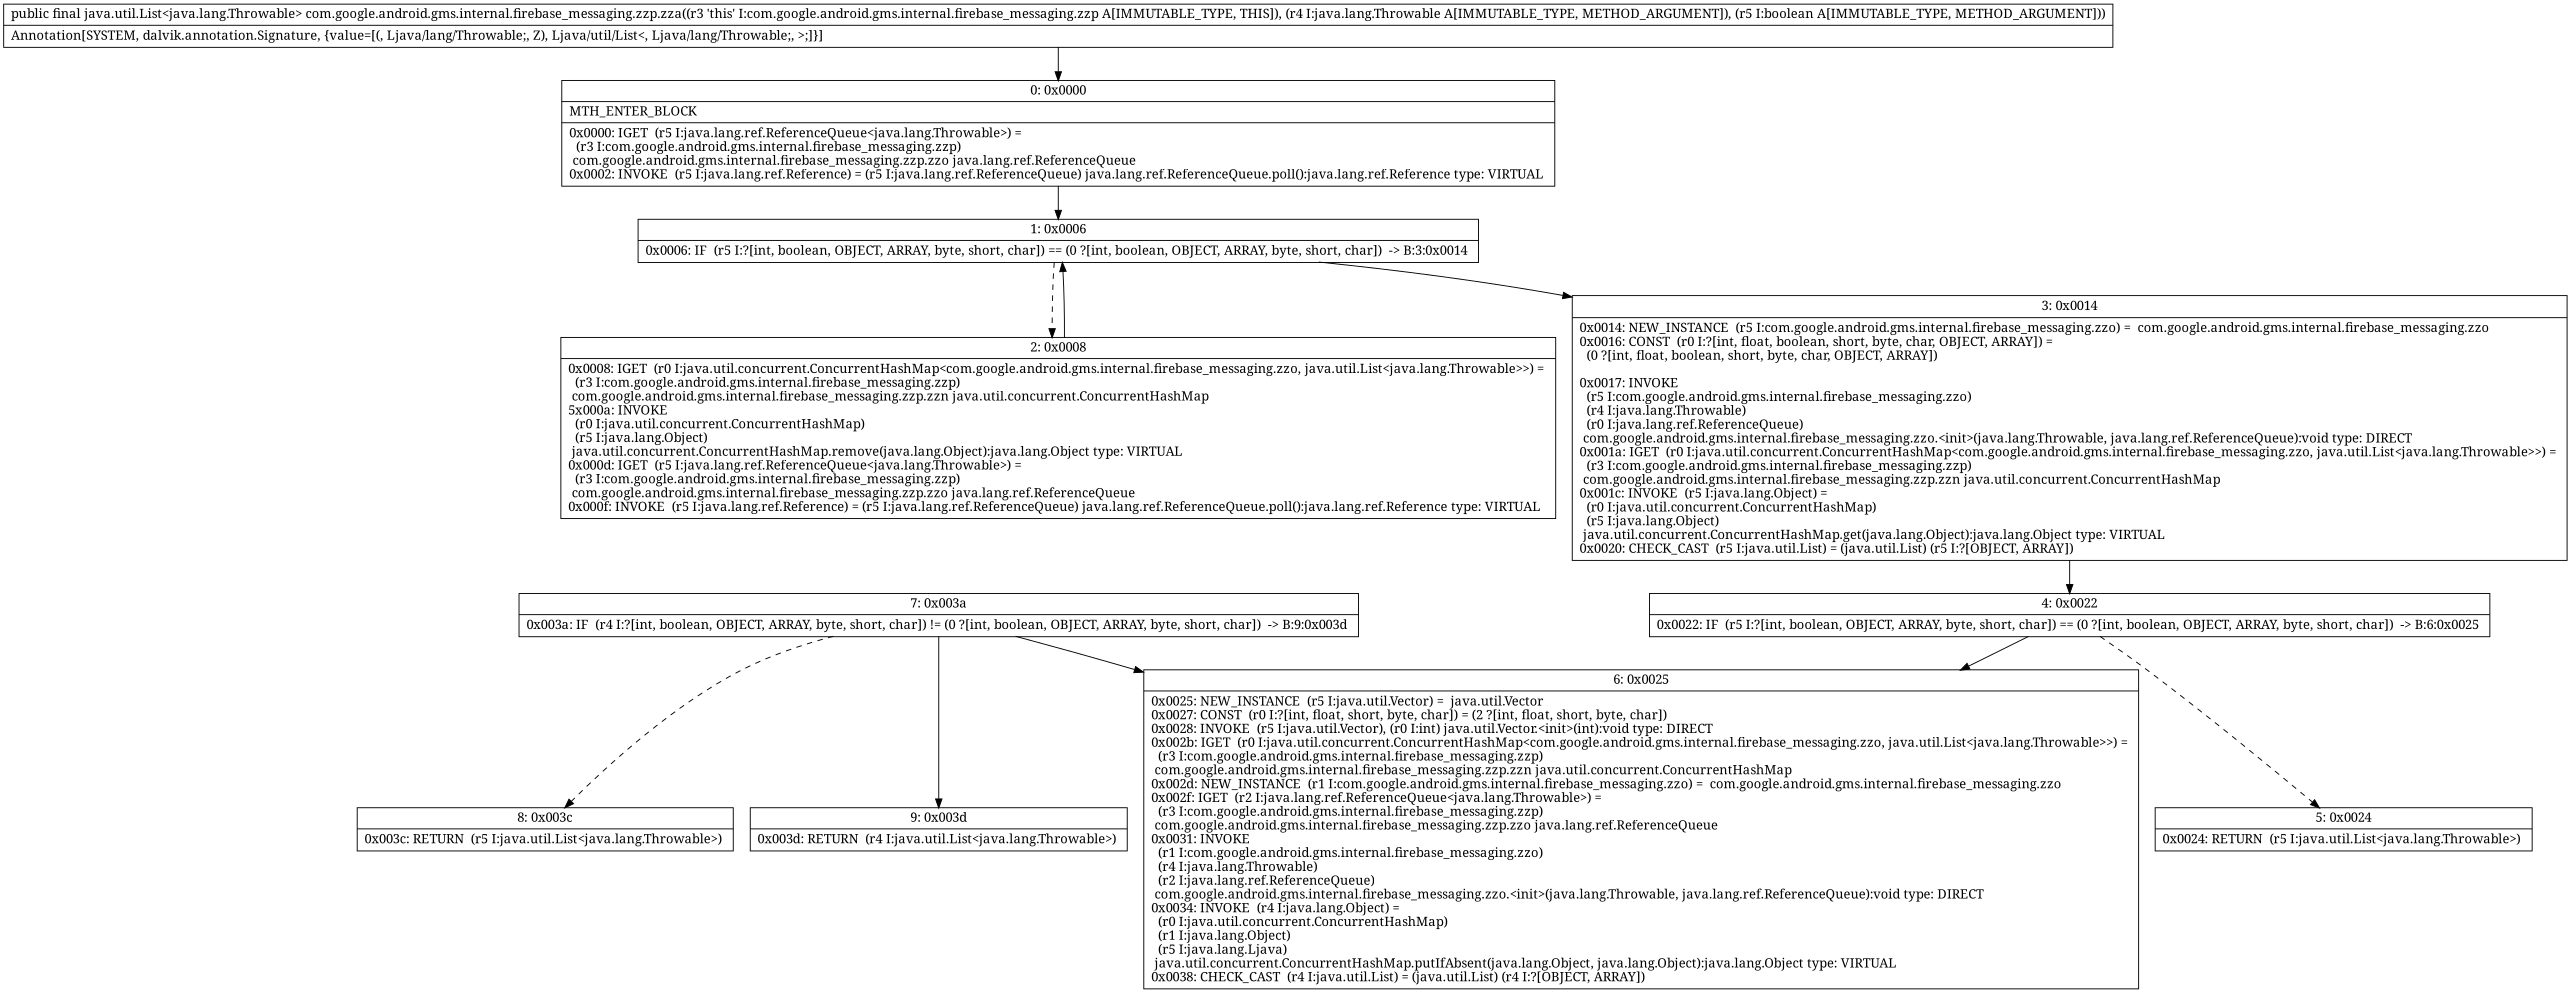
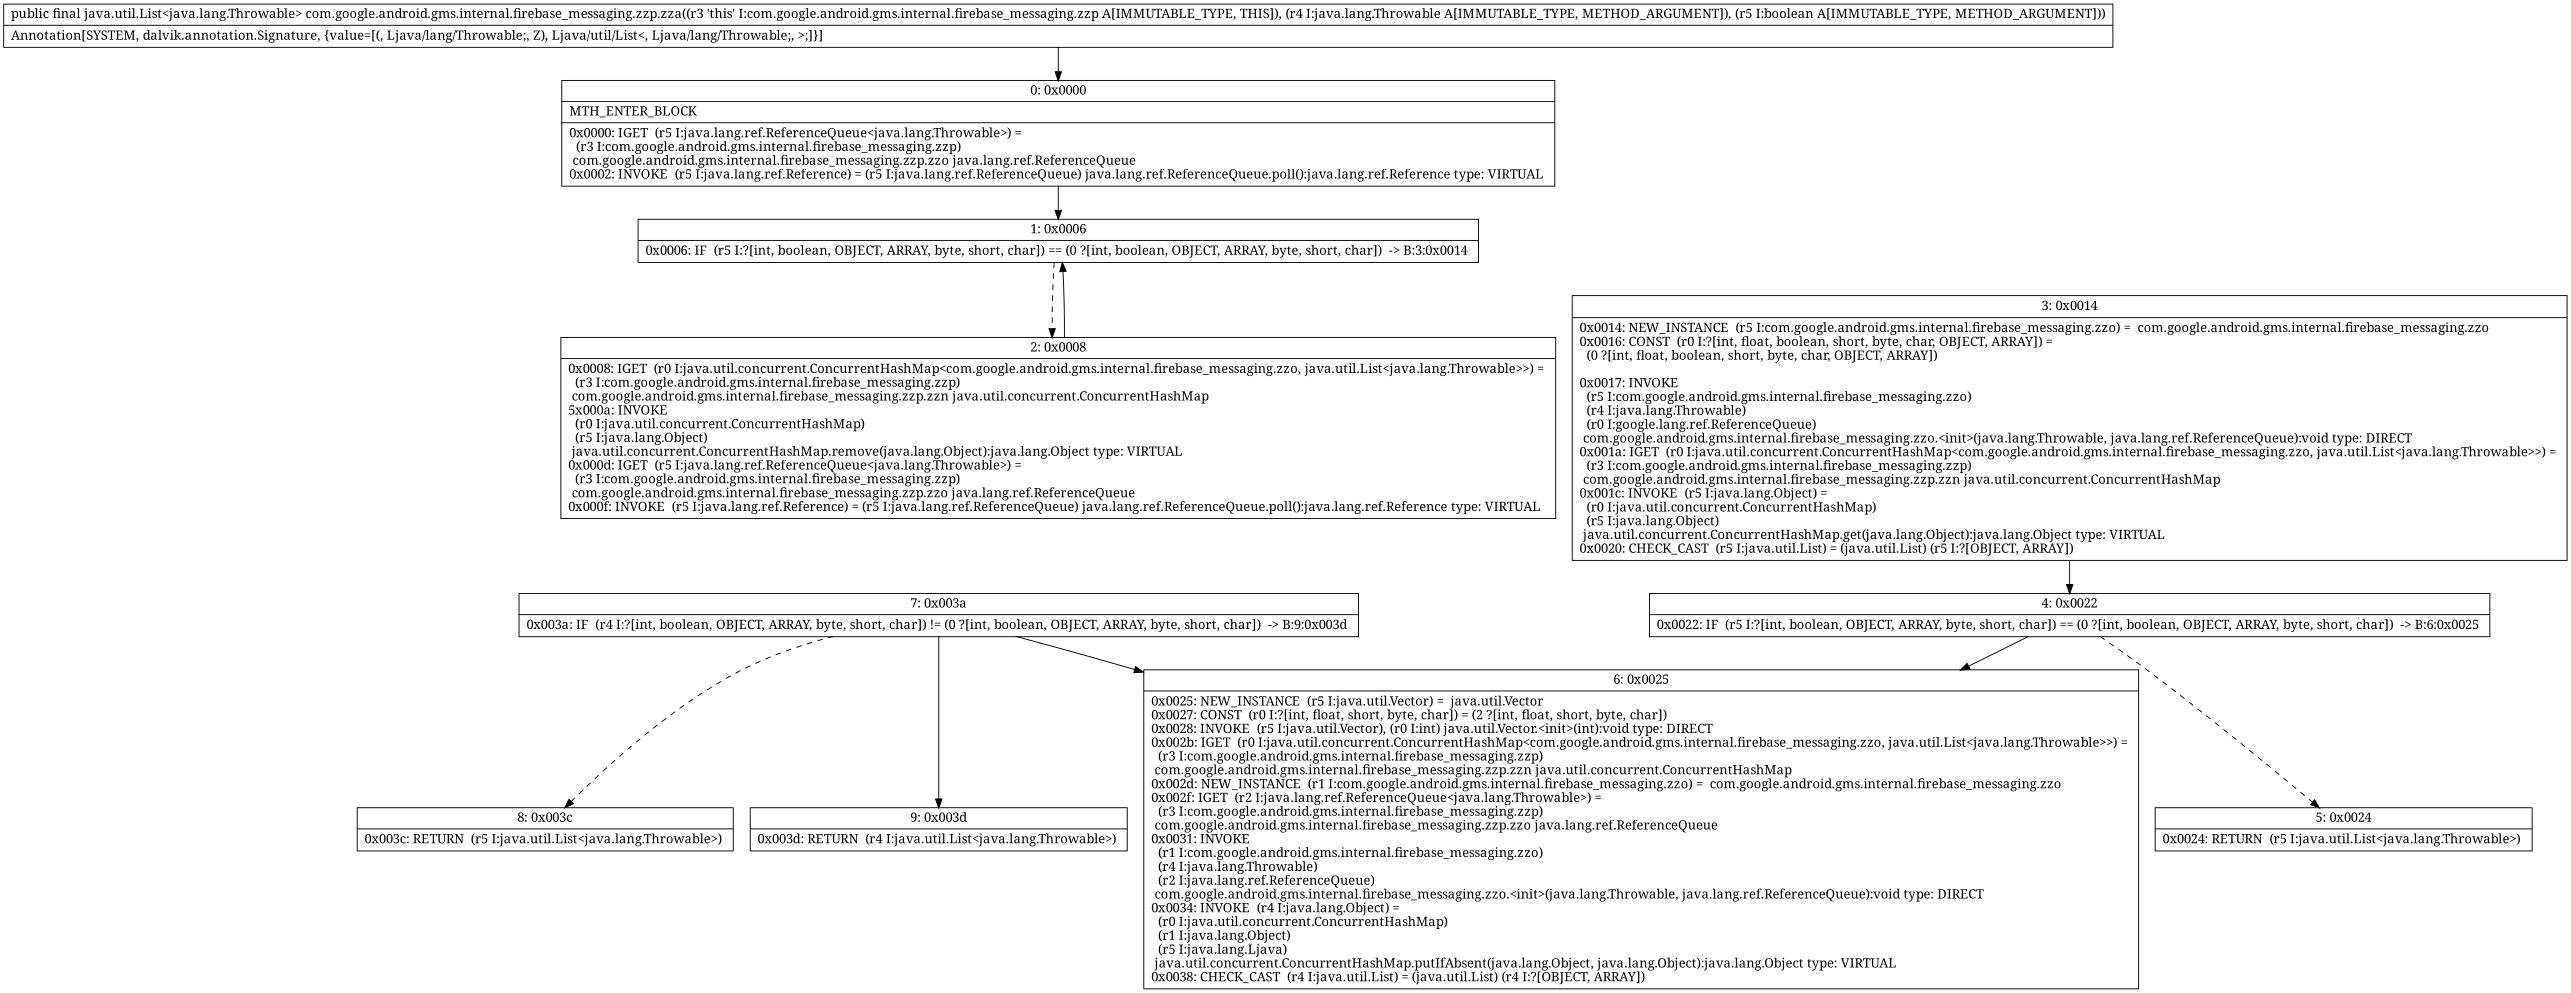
  digraph {
    fontname="Noto Serif"
    node [fontname="Noto Serif" shape=record]
    edge [fontname="Noto Serif"]
    n1 [label="{0\:\ 0x0000|MTH_ENTER_BLOCK\l|0x0000: IGET  (r5 I:java.lang.ref.ReferenceQueue\<java.lang.Throwable\>) = \l  (r3 I:com.google.android.gms.internal.firebase_messaging.zzp)\l com.google.android.gms.internal.firebase_messaging.zzp.zzo java.lang.ref.ReferenceQueue \l0x0002: INVOKE  (r5 I:java.lang.ref.Reference) = (r5 I:java.lang.ref.ReferenceQueue) java.lang.ref.ReferenceQueue.poll():java.lang.ref.Reference type: VIRTUAL \l}"]
    n2 [label="{1\:\ 0x0006|0x0006: IF  (r5 I:?[int, boolean, OBJECT, ARRAY, byte, short, char]) == (0 ?[int, boolean, OBJECT, ARRAY, byte, short, char])  \-\> B:3:0x0014 \l}"]
    n3 [label="{2\:\ 0x0008|0x0008: IGET  (r0 I:java.util.concurrent.ConcurrentHashMap\<com.google.android.gms.internal.firebase_messaging.zzo, java.util.List\<java.lang.Throwable\>\>) = \l  (r3 I:com.google.android.gms.internal.firebase_messaging.zzp)\l com.google.android.gms.internal.firebase_messaging.zzp.zzn java.util.concurrent.ConcurrentHashMap \l5x000a: INVOKE  \l  (r0 I:java.util.concurrent.ConcurrentHashMap)\l  (r5 I:java.lang.Object)\l java.util.concurrent.ConcurrentHashMap.remove(java.lang.Object):java.lang.Object type: VIRTUAL \l0x000d: IGET  (r5 I:java.lang.ref.ReferenceQueue\<java.lang.Throwable\>) = \l  (r3 I:com.google.android.gms.internal.firebase_messaging.zzp)\l com.google.android.gms.internal.firebase_messaging.zzp.zzo java.lang.ref.ReferenceQueue \l0x000f: INVOKE  (r5 I:java.lang.ref.Reference) = (r5 I:java.lang.ref.ReferenceQueue) java.lang.ref.ReferenceQueue.poll():java.lang.ref.Reference type: VIRTUAL \l}"]
-   n4 [label="{3\:\ 0x0014|0x0014: NEW_INSTANCE  (r5 I:com.google.android.gms.internal.firebase_messaging.zzo) =  com.google.android.gms.internal.firebase_messaging.zzo \l0x0016: CONST  (r0 I:?[int, float, boolean, short, byte, char, OBJECT, ARRAY]) = \l  (0 ?[int, float, boolean, short, byte, char, OBJECT, ARRAY])\l \l0x0017: INVOKE  \l  (r5 I:com.google.android.gms.internal.firebase_messaging.zzo)\l  (r4 I:java.lang.Throwable)\l  (r0 I:java.lang.ref.ReferenceQueue)\l com.google.android.gms.internal.firebase_messaging.zzo.\<init\>(java.lang.Throwable, java.lang.ref.ReferenceQueue):void type: DIRECT \l0x001a: IGET  (r0 I:java.util.concurrent.ConcurrentHashMap\<com.google.android.gms.internal.firebase_messaging.zzo, java.util.List\<java.lang.Throwable\>\>) = \l  (r3 I:com.google.android.gms.internal.firebase_messaging.zzp)\l com.google.android.gms.internal.firebase_messaging.zzp.zzn java.util.concurrent.ConcurrentHashMap \l0x001c: INVOKE  (r5 I:java.lang.Object) = \l  (r0 I:java.util.concurrent.ConcurrentHashMap)\l  (r5 I:java.lang.Object)\l java.util.concurrent.ConcurrentHashMap.get(java.lang.Object):java.lang.Object type: VIRTUAL \l0x0020: CHECK_CAST  (r5 I:java.util.List) = (java.util.List) (r5 I:?[OBJECT, ARRAY]) \l}"]
+   n4 [label="{3\:\ 0x0014|0x0014: NEW_INSTANCE  (r5 I:com.google.android.gms.internal.firebase_messaging.zzo) =  com.google.android.gms.internal.firebase_messaging.zzo \l0x0016: CONST  (r0 I:?[int, float, boolean, short, byte, char, OBJECT, ARRAY]) = \l  (0 ?[int, float, boolean, short, byte, char, OBJECT, ARRAY])\l \l0x0017: INVOKE  \l  (r5 I:com.google.android.gms.internal.firebase_messaging.zzo)\l  (r4 I:java.lang.Throwable)\l  (r0 I:google.lang.ref.ReferenceQueue)\l com.google.android.gms.internal.firebase_messaging.zzo.\<init\>(java.lang.Throwable, java.lang.ref.ReferenceQueue):void type: DIRECT \l0x001a: IGET  (r0 I:java.util.concurrent.ConcurrentHashMap\<com.google.android.gms.internal.firebase_messaging.zzo, java.util.List\<java.lang.Throwable\>\>) = \l  (r3 I:com.google.android.gms.internal.firebase_messaging.zzp)\l com.google.android.gms.internal.firebase_messaging.zzp.zzn java.util.concurrent.ConcurrentHashMap \l0x001c: INVOKE  (r5 I:java.lang.Object) = \l  (r0 I:java.util.concurrent.ConcurrentHashMap)\l  (r5 I:java.lang.Object)\l java.util.concurrent.ConcurrentHashMap.get(java.lang.Object):java.lang.Object type: VIRTUAL \l0x0020: CHECK_CAST  (r5 I:java.util.List) = (java.util.List) (r5 I:?[OBJECT, ARRAY]) \l}"]
    n5 [label="{4\:\ 0x0022|0x0022: IF  (r5 I:?[int, boolean, OBJECT, ARRAY, byte, short, char]) == (0 ?[int, boolean, OBJECT, ARRAY, byte, short, char])  \-\> B:6:0x0025 \l}"]
    n6 [label="{5\:\ 0x0024|0x0024: RETURN  (r5 I:java.util.List\<java.lang.Throwable\>) \l}"]
    n7 [label="{6\:\ 0x0025|0x0025: NEW_INSTANCE  (r5 I:java.util.Vector) =  java.util.Vector \l0x0027: CONST  (r0 I:?[int, float, short, byte, char]) = (2 ?[int, float, short, byte, char]) \l0x0028: INVOKE  (r5 I:java.util.Vector), (r0 I:int) java.util.Vector.\<init\>(int):void type: DIRECT \l0x002b: IGET  (r0 I:java.util.concurrent.ConcurrentHashMap\<com.google.android.gms.internal.firebase_messaging.zzo, java.util.List\<java.lang.Throwable\>\>) = \l  (r3 I:com.google.android.gms.internal.firebase_messaging.zzp)\l com.google.android.gms.internal.firebase_messaging.zzp.zzn java.util.concurrent.ConcurrentHashMap \l0x002d: NEW_INSTANCE  (r1 I:com.google.android.gms.internal.firebase_messaging.zzo) =  com.google.android.gms.internal.firebase_messaging.zzo \l0x002f: IGET  (r2 I:java.lang.ref.ReferenceQueue\<java.lang.Throwable\>) = \l  (r3 I:com.google.android.gms.internal.firebase_messaging.zzp)\l com.google.android.gms.internal.firebase_messaging.zzp.zzo java.lang.ref.ReferenceQueue \l0x0031: INVOKE  \l  (r1 I:com.google.android.gms.internal.firebase_messaging.zzo)\l  (r4 I:java.lang.Throwable)\l  (r2 I:java.lang.ref.ReferenceQueue)\l com.google.android.gms.internal.firebase_messaging.zzo.\<init\>(java.lang.Throwable, java.lang.ref.ReferenceQueue):void type: DIRECT \l0x0034: INVOKE  (r4 I:java.lang.Object) = \l  (r0 I:java.util.concurrent.ConcurrentHashMap)\l  (r1 I:java.lang.Object)\l  (r5 I:java.lang.Ljava)\l java.util.concurrent.ConcurrentHashMap.putIfAbsent(java.lang.Object, java.lang.Object):java.lang.Object type: VIRTUAL \l0x0038: CHECK_CAST  (r4 I:java.util.List) = (java.util.List) (r4 I:?[OBJECT, ARRAY]) \l}"]
    n8 [label="{7\:\ 0x003a|0x003a: IF  (r4 I:?[int, boolean, OBJECT, ARRAY, byte, short, char]) != (0 ?[int, boolean, OBJECT, ARRAY, byte, short, char])  \-\> B:9:0x003d \l}"]
    n9 [label="{8\:\ 0x003c|0x003c: RETURN  (r5 I:java.util.List\<java.lang.Throwable\>) \l}"]
    n10 [label="{9\:\ 0x003d|0x003d: RETURN  (r4 I:java.util.List\<java.lang.Throwable\>) \l}"]
    n11 [label="{public final java.util.List\<java.lang.Throwable\> com.google.android.gms.internal.firebase_messaging.zzp.zza((r3 'this' I:com.google.android.gms.internal.firebase_messaging.zzp A[IMMUTABLE_TYPE, THIS]), (r4 I:java.lang.Throwable A[IMMUTABLE_TYPE, METHOD_ARGUMENT]), (r5 I:boolean A[IMMUTABLE_TYPE, METHOD_ARGUMENT]))  | Annotation[SYSTEM, dalvik.annotation.Signature, \{value=[(, Ljava\/lang\/Throwable;, Z), Ljava\/util\/List\<, Ljava\/lang\/Throwable;, \>;]\}]\l}"]
    n1 -> n2
    n2 -> n3 [style=dashed]
-   n2 -> n4
    n3 -> n2
    n4 -> n5
    n5 -> n6 [style=dashed]
    n5 -> n7
    n8 -> n7
    n8 -> n9 [style=dashed]
    n8 -> n10
    n11 -> n1
  }
